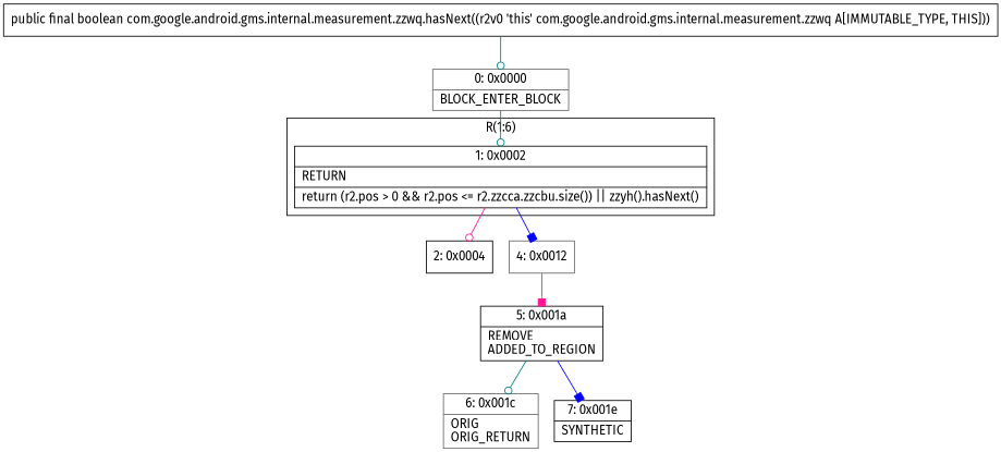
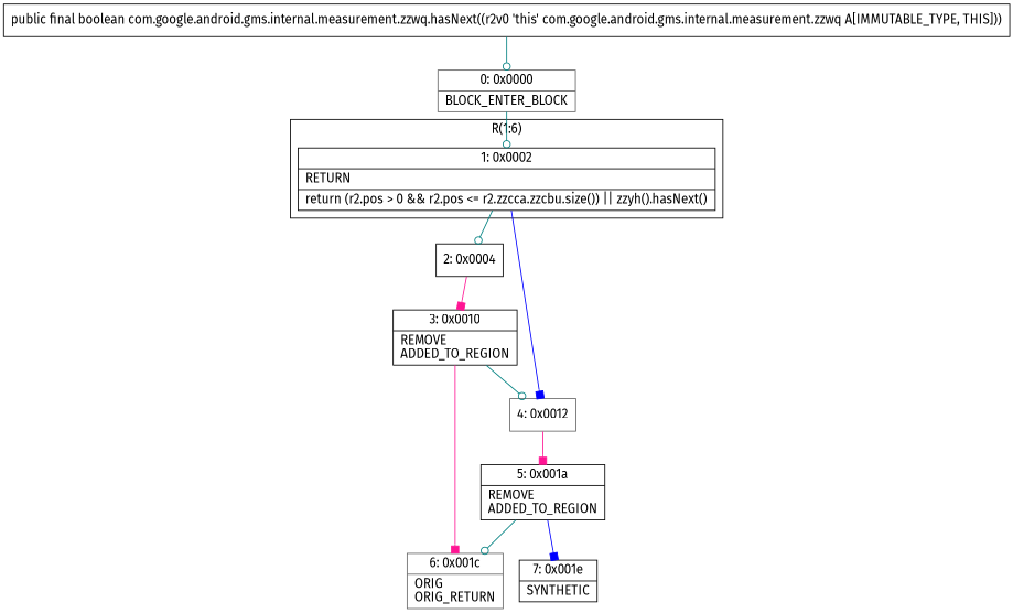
  digraph {
    fontname="Fira Sans"
    node [color=black fontname="Fira Sans" shape=record]
    edge [arrowhead=odot color=deeppink fontname="Fira Sans"]
    n1 [label="{1\:\ 0x0002|RETURN\l|return (r2.pos \> 0 && r2.pos \<= r2.zzcca.zzcbu.size()) \|\| zzyh().hasNext()\l}"]
    n2 [label="{2\:\ 0x0004}"]
    n3 [color=gray40 label="{4\:\ 0x0012}"]
+   n4 [label="{3\:\ 0x0010|REMOVE\lADDED_TO_REGION\l}"]
    n5 [label="{5\:\ 0x001a|REMOVE\lADDED_TO_REGION\l}"]
    n6 [color=gray40 label="{0\:\ 0x0000|BLOCK_ENTER_BLOCK\l}"]
    n7 [color=gray40 label="{6\:\ 0x001c|ORIG\lORIG_RETURN\l}"]
    n8 [label="{7\:\ 0x001e|SYNTHETIC\l}"]
    n9 [label="{public final boolean com.google.android.gms.internal.measurement.zzwq.hasNext((r2v0 'this' com.google.android.gms.internal.measurement.zzwq A[IMMUTABLE_TYPE, THIS])) }"]
    subgraph cluster_1 {
      label="R(1:6)"
      n1
    }
-   n1 -> n2
+   n1 -> n2 [color=teal]
    n1 -> n3 [arrowhead=box color=blue]
+   n2 -> n4 [arrowhead=box]
    n3 -> n5 [arrowhead=box]
+   n4 -> n3 [color=teal]
+   n4 -> n7 [arrowhead=box]
    n5 -> n7 [color=teal]
    n5 -> n8 [arrowhead=box color=blue]
    n6 -> n1 [color=teal]
    n9 -> n6 [color=teal]
  }
